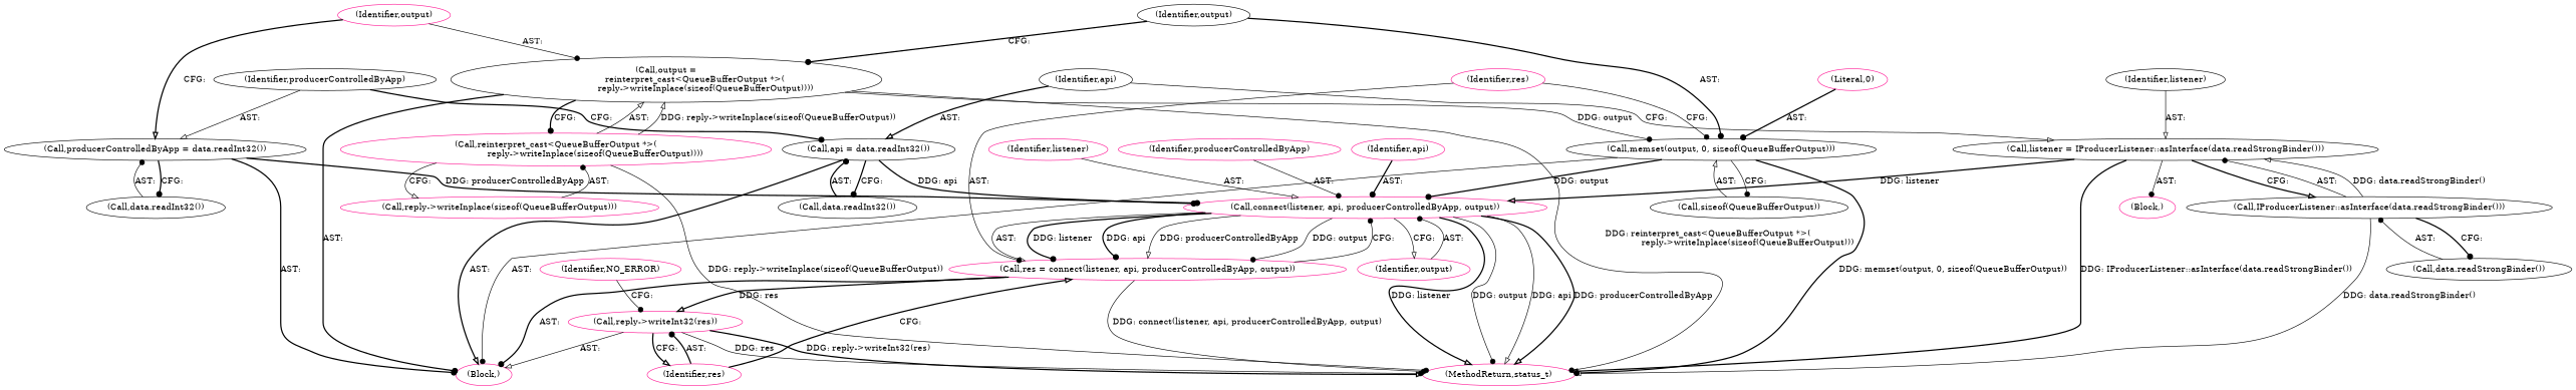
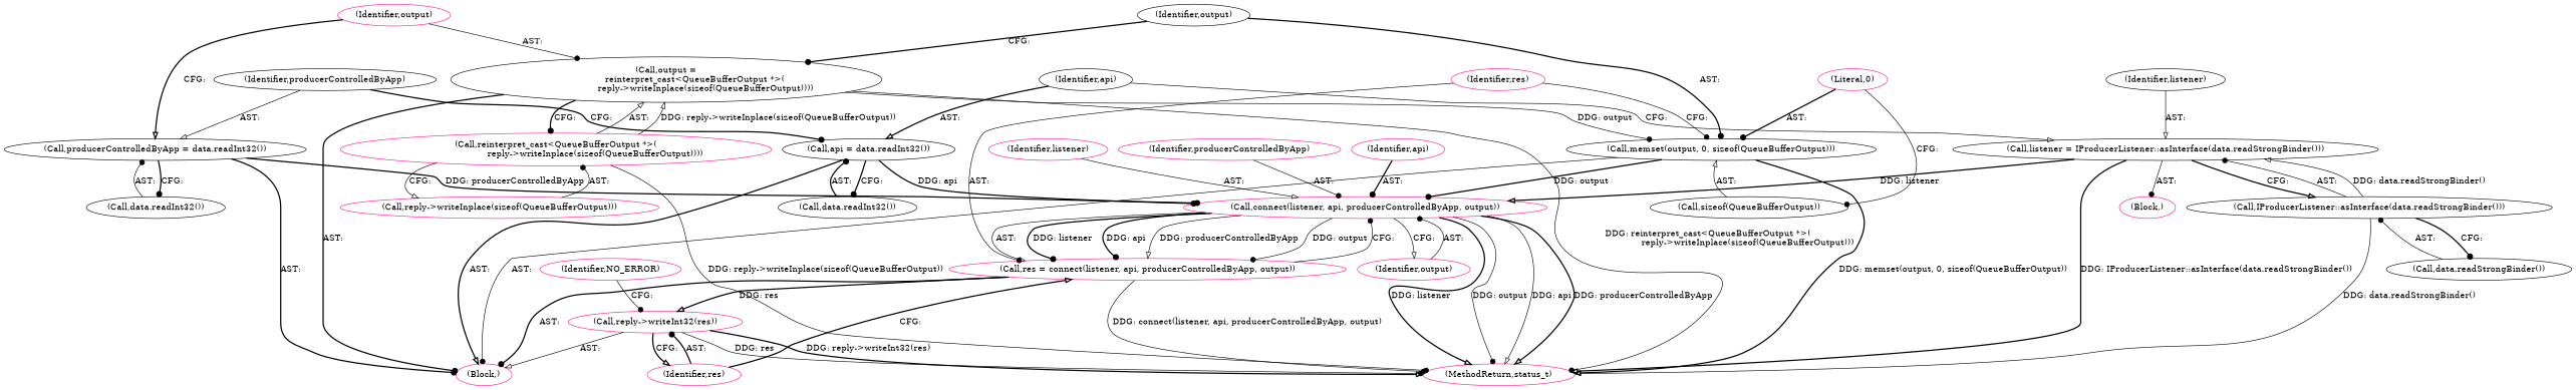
  digraph {
    node [color=deeppink]
    edge [arrowhead=dot style=solid]
    n1 [label="(Call,connect(listener, api, producerControlledByApp, output))"]
    n2 [label="(Call,res = connect(listener, api, producerControlledByApp, output))"]
    n3 [label="(MethodReturn,status_t)"]
    n4 [label="(Identifier,output)"]
    n5 [label="(Block,)"]
    n6 [label="(Call,reply->writeInt32(res))"]
    n7 [color=black label="(Call,listener = IProducerListener::asInterface(data.readStrongBinder()))"]
    n8 [color=black label="(Call,IProducerListener::asInterface(data.readStrongBinder()))"]
    n9 [label="(Block,)"]
    n10 [color=black label="(Call,data.readStrongBinder())"]
    n11 [color=black label="(Call,api = data.readInt32())"]
    n12 [color=black label="(Call,data.readInt32())"]
    n13 [color=black label="(Call,producerControlledByApp = data.readInt32())"]
    n14 [color=black label="(Call,data.readInt32())"]
    n15 [color=black label="(Call,memset(output, 0, sizeof(QueueBufferOutput)))"]
    n16 [color=black label="(Call,sizeof(QueueBufferOutput))"]
    n17 [color=black label="(Call,output =\n                     reinterpret_cast<QueueBufferOutput *>(\n                             reply->writeInplace(sizeof(QueueBufferOutput))))"]
    n18 [label="(Call,reinterpret_cast<QueueBufferOutput *>(\n                             reply->writeInplace(sizeof(QueueBufferOutput))))"]
    n19 [label="(Call,reply->writeInplace(sizeof(QueueBufferOutput)))"]
    n20 [label="(Identifier,res)"]
    n21 [label="(Identifier,listener)"]
    n22 [label="(Literal,0)"]
    n23 [label="(Identifier,producerControlledByApp)"]
    n24 [color=black label="(Identifier,output)"]
    n25 [color=black label="(Identifier,producerControlledByApp)"]
    n26 [label="(Identifier,NO_ERROR)"]
    n27 [color=black label="(Identifier,api)"]
    n28 [label="(Identifier,api)"]
    n29 [label="(Identifier,res)"]
    n30 [label="(Identifier,output)"]
    n31 [color=black label="(Identifier,listener)"]
    n1 -> n2 [arrowhead=onormal label="AST: "]
    n1 -> n2 [label="DDG: listener" style=bold]
    n1 -> n2 [label="DDG: api" style=bold]
    n1 -> n2 [arrowhead=onormal label="DDG: producerControlledByApp"]
    n1 -> n2 [label="DDG: output"]
    n1 -> n3 [arrowhead=onormal label="DDG: api"]
    n1 -> n3 [arrowhead=onormal label="DDG: producerControlledByApp" style=bold]
    n1 -> n3 [arrowhead=onormal label="DDG: listener" style=bold]
    n1 -> n3 [label="DDG: output"]
    n1 -> n4 [arrowhead=onormal label="CFG: "]
    n2 -> n1 [label="CFG: "]
    n2 -> n3 [label="DDG: connect(listener, api, producerControlledByApp, output)"]
    n2 -> n5 [label="AST: " style=bold]
    n2 -> n6 [arrowhead=onormal label="DDG: res" style=bold]
    n4 -> n1 [label="AST: "]
    n6 -> n3 [arrowhead=onormal label="DDG: reply->writeInt32(res)" style=bold]
    n6 -> n3 [label="DDG: res"]
    n6 -> n5 [arrowhead=onormal label="AST: "]
    n6 -> n20 [arrowhead=onormal label="CFG: " style=bold]
    n7 -> n1 [arrowhead=onormal label="DDG: listener" style=bold]
    n7 -> n3 [arrowhead=onormal label="DDG: IProducerListener::asInterface(data.readStrongBinder())" style=bold]
    n7 -> n8 [arrowhead=onormal label="CFG: " style=bold]
    n7 -> n9 [label="AST: "]
    n8 -> n3 [arrowhead=onormal label="DDG: data.readStrongBinder()"]
    n8 -> n7 [label="AST: "]
    n8 -> n7 [arrowhead=onormal label="DDG: data.readStrongBinder()"]
    n8 -> n10 [label="CFG: " style=bold]
    n10 -> n8 [label="AST: "]
    n11 -> n1 [label="DDG: api" style=bold]
    n11 -> n5 [arrowhead=onormal label="AST: " style=bold]
    n11 -> n12 [label="CFG: " style=bold]
    n12 -> n11 [label="AST: " style=bold]
    n13 -> n1 [label="DDG: producerControlledByApp" style=bold]
    n13 -> n5 [label="AST: " style=bold]
    n13 -> n14 [label="CFG: " style=bold]
    n14 -> n13 [label="AST: "]
    n15 -> n1 [label="DDG: output" style=bold]
-   n15 -> n3 [label="DDG: memset(output, 0, sizeof(QueueBufferOutput))" style=bold]
+   n15 -> n3 [arrowhead=onormal label="DDG: memset(output, 0, sizeof(QueueBufferOutput))" style=bold]
    n15 -> n5 [label="AST: "]
-   n15 -> n16 [label="CFG: "]
+   n22 -> n16 [label="CFG: "]
    n16 -> n15 [arrowhead=onormal label="AST: "]
    n17 -> n3 [label="DDG: reinterpret_cast<QueueBufferOutput *>(\n                             reply->writeInplace(sizeof(QueueBufferOutput)))"]
    n17 -> n5 [label="AST: " style=bold]
    n17 -> n15 [label="DDG: output"]
    n17 -> n18 [label="CFG: " style=bold]
    n18 -> n3 [label="DDG: reply->writeInplace(sizeof(QueueBufferOutput))"]
    n18 -> n17 [arrowhead=onormal label="AST: "]
    n18 -> n17 [arrowhead=onormal label="DDG: reply->writeInplace(sizeof(QueueBufferOutput))"]
    n18 -> n19 [arrowhead=onormal label="CFG: "]
    n19 -> n18 [label="AST: "]
    n20 -> n2 [arrowhead=onormal label="CFG: " style=bold]
    n20 -> n6 [label="AST: " style=bold]
    n21 -> n1 [arrowhead=onormal label="AST: "]
    n22 -> n15 [label="AST: " style=bold]
    n23 -> n1 [label="AST: "]
    n24 -> n15 [label="AST: " style=bold]
    n24 -> n17 [label="CFG: " style=bold]
    n25 -> n11 [label="CFG: " style=bold]
    n25 -> n13 [arrowhead=onormal label="AST: "]
    n26 -> n6 [label="CFG: "]
    n27 -> n7 [arrowhead=onormal label="CFG: "]
    n27 -> n11 [arrowhead=onormal label="AST: " style=bold]
    n28 -> n1 [label="AST: " style=bold]
    n29 -> n2 [label="AST: "]
    n29 -> n15 [label="CFG: "]
    n30 -> n13 [arrowhead=onormal label="CFG: " style=bold]
    n30 -> n17 [label="AST: "]
    n31 -> n7 [arrowhead=onormal label="AST: "]
  }
